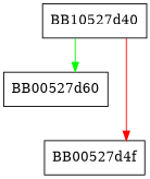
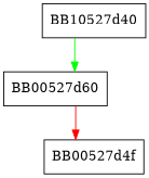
  digraph {
    splines=ortho
    node [shape=box]
    n1 [label=BB10527d40]
    BB00527d60
    BB00527d4f
    n1 -> BB00527d60 [color=green]
-   n1 -> BB00527d4f [color=red]
+   BB00527d60 -> BB00527d4f [color=red]
  }
